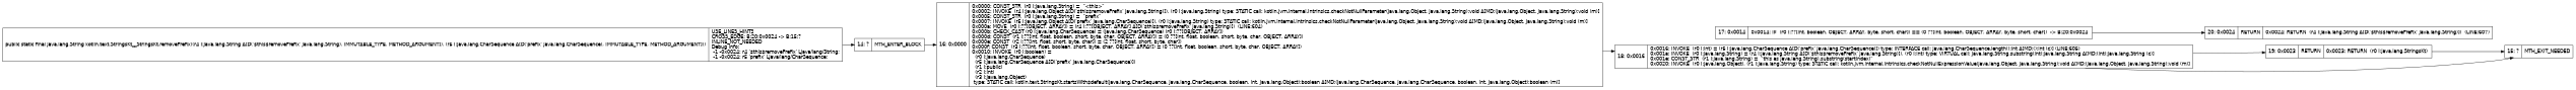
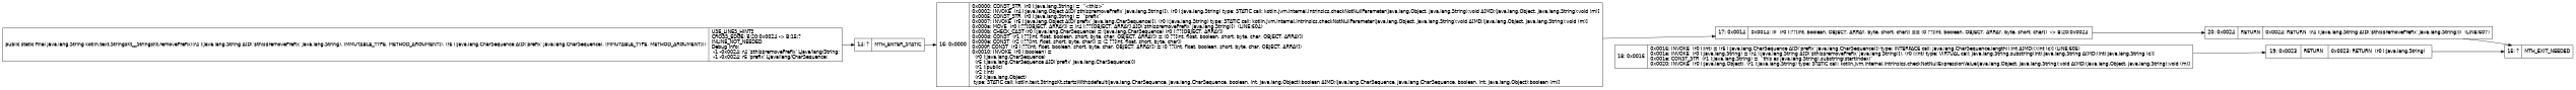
  digraph {
    fontname="DejaVu Sans"
    rankdir=LR
    node [fontname="DejaVu Sans" shape=record]
    edge [fontname="DejaVu Sans"]
-   n1 [label="{14\:\ ?|MTH_ENTER_BLOCK\l}"]
+   n1 [label="{14\:\ ?|MTH_ENTER_STATIC\l}"]
    n2 [label="{16\:\ 0x0000|0x0000: CONST_STR  (r0 I:java.lang.String) =  \"\<this\>\" \l0x0002: INVOKE  (r4 I:java.lang.Object A[D('$this$removePrefix' java.lang.String)]), (r0 I:java.lang.String) type: STATIC call: kotlin.jvm.internal.Intrinsics.checkNotNullParameter(java.lang.Object, java.lang.String):void A[MD:(java.lang.Object, java.lang.String):void (m)]\l0x0005: CONST_STR  (r0 I:java.lang.String) =  \"prefix\" \l0x0007: INVOKE  (r5 I:java.lang.Object A[D('prefix' java.lang.CharSequence)]), (r0 I:java.lang.String) type: STATIC call: kotlin.jvm.internal.Intrinsics.checkNotNullParameter(java.lang.Object, java.lang.String):void A[MD:(java.lang.Object, java.lang.String):void (m)]\l0x000a: MOVE  (r0 I:??[OBJECT, ARRAY]) = (r4 I:??[OBJECT, ARRAY] A[D('$this$removePrefix' java.lang.String)])  (LINE:604)\l0x000b: CHECK_CAST (r0 I:java.lang.CharSequence) = (java.lang.CharSequence) (r0 I:??[OBJECT, ARRAY]) \l0x000d: CONST  (r1 I:??[int, float, boolean, short, byte, char, OBJECT, ARRAY]) = (0 ??[int, float, boolean, short, byte, char, OBJECT, ARRAY]) \l0x000e: CONST  (r2 I:??[int, float, short, byte, char]) = (2 ??[int, float, short, byte, char]) \l0x000f: CONST  (r3 I:??[int, float, boolean, short, byte, char, OBJECT, ARRAY]) = (0 ??[int, float, boolean, short, byte, char, OBJECT, ARRAY]) \l0x0010: INVOKE  (r0 I:boolean) = \l  (r0 I:java.lang.CharSequence)\l  (r5 I:java.lang.CharSequence A[D('prefix' java.lang.CharSequence)])\l  (r1 I:public)\l  (r2 I:int)\l  (r3 I:java.lang.Object)\l type: STATIC call: kotlin.text.StringsKt.startsWith$default(java.lang.CharSequence, java.lang.CharSequence, boolean, int, java.lang.Object):boolean A[MD:(java.lang.CharSequence, java.lang.CharSequence, boolean, int, java.lang.Object):boolean (m)]\l}"]
    n3 [label="{17\:\ 0x0014|0x0014: IF  (r0 I:??[int, boolean, OBJECT, ARRAY, byte, short, char]) == (0 ??[int, boolean, OBJECT, ARRAY, byte, short, char])  \-\> B:20:0x0024 \l}"]
    n4 [label="{20\:\ 0x0024|RETURN\l|0x0024: RETURN  (r4 I:java.lang.String A[D('$this$removePrefix' java.lang.String)])  (LINE:607)\l}"]
    n5 [label="{18\:\ 0x0016|0x0016: INVOKE  (r0 I:int) = (r5 I:java.lang.CharSequence A[D('prefix' java.lang.CharSequence)]) type: INTERFACE call: java.lang.CharSequence.length():int A[MD:():int (c)] (LINE:605)\l0x001a: INVOKE  (r0 I:java.lang.String) = (r4 I:java.lang.String A[D('$this$removePrefix' java.lang.String)]), (r0 I:int) type: VIRTUAL call: java.lang.String.substring(int):java.lang.String A[MD:(int):java.lang.String (c)]\l0x001e: CONST_STR  (r1 I:java.lang.String) =  \"this as java.lang.String).substring(startIndex)\" \l0x0020: INVOKE  (r0 I:java.lang.Object), (r1 I:java.lang.String) type: STATIC call: kotlin.jvm.internal.Intrinsics.checkNotNullExpressionValue(java.lang.Object, java.lang.String):void A[MD:(java.lang.Object, java.lang.String):void (m)]\l}"]
-   n6 [label="{19\:\ 0x0023|RETURN\l|0x0023: RETURN  (r0 I:java.lang.StringsKt) \l}"]
+   n6 [label="{19\:\ 0x0023|RETURN\l|0x0023: RETURN  (r0 I:java.lang.String) \l}"]
    n7 [label="{15\:\ ?|MTH_EXIT_NEEDED\l}"]
    n8 [label="{public static final java.lang.String kotlin.text.StringsKt__StringsKt.removePrefix((r4 I:java.lang.String A[D('$this$removePrefix' java.lang.String), IMMUTABLE_TYPE, METHOD_ARGUMENT]), (r5 I:java.lang.CharSequence A[D('prefix' java.lang.CharSequence), IMMUTABLE_TYPE, METHOD_ARGUMENT]))  | USE_LINES_HINTS\lCROSS_EDGE: B:20:0x0024 \-\> B:15:?\lINLINE_NOT_NEEDED\lDebug Info:\l  \-1 \-0x0024: r4 '$this$removePrefix' Ljava\/lang\/String;\l  \-1 \-0x0024: r5 'prefix' Ljava\/lang\/CharSequence;\l}"]
    n1 -> n2
-   n2 -> n5
+   n2 -> n3
    n3 -> n4
-   n5 -> n7
+   n4 -> n7
    n5 -> n6
    n6 -> n7
    n8 -> n1
  }
